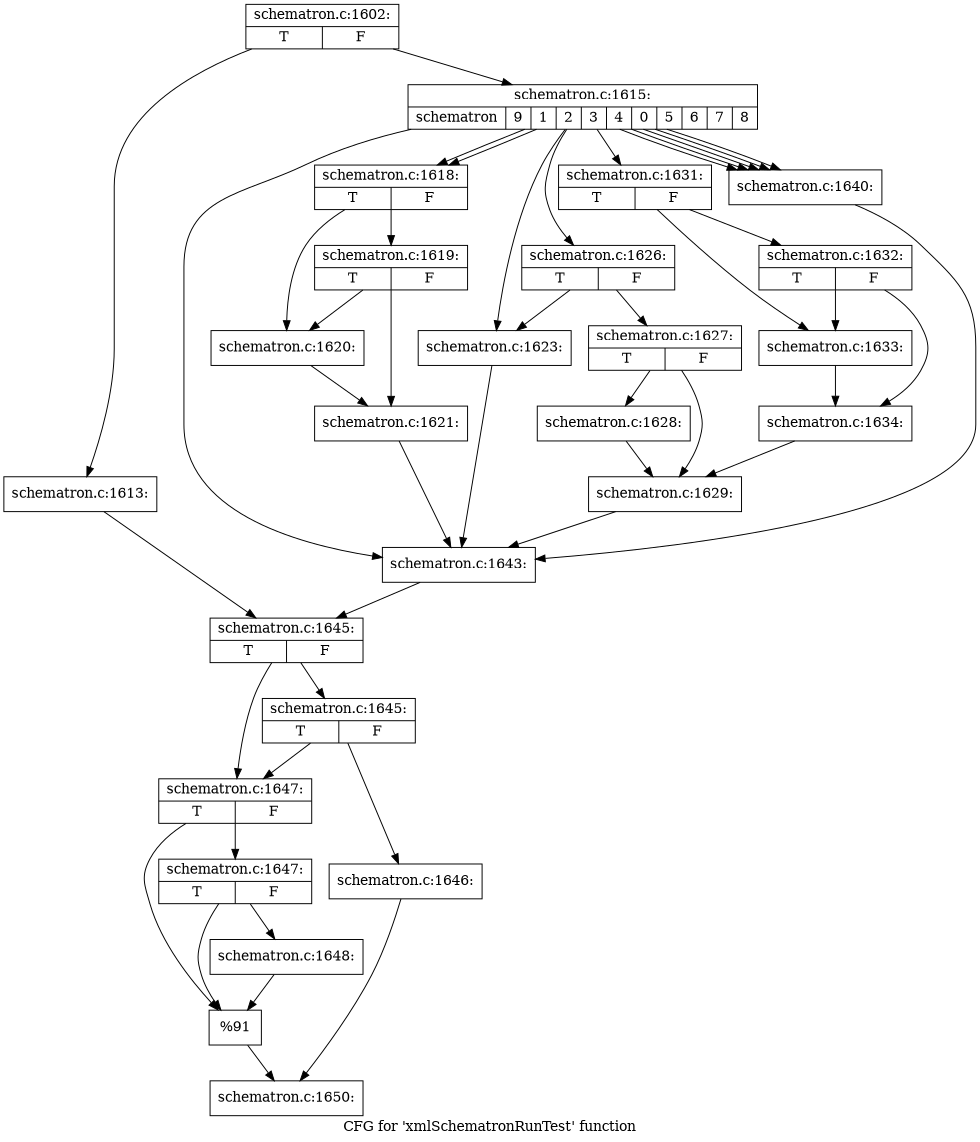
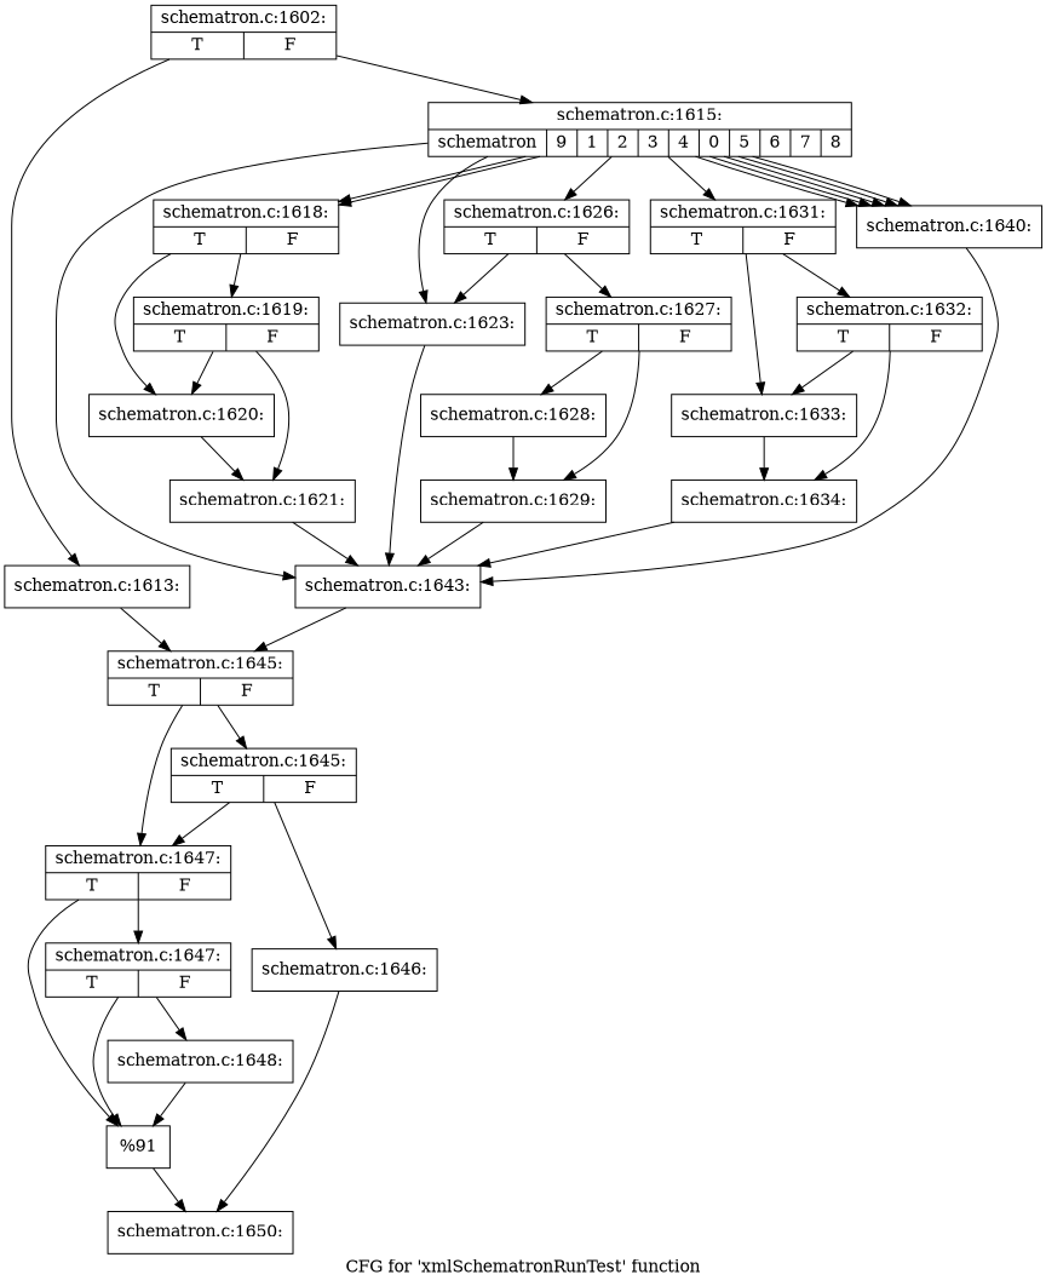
  digraph {
    label="CFG for 'xmlSchematronRunTest' function"
    node [shape=record]
    n1 [label="{schematron.c:1602:|{<s0>T|<s1>F}}"]
    n2 [label="{schematron.c:1613:}"]
    n3 [label="{schematron.c:1615:|{<s0>schematron|<s1>9|<s2>1|<s3>2|<s4>3|<s5>4|<s6>0|<s7>5|<s8>6|<s9>7|<s10>8}}"]
    n4 [label="{schematron.c:1645:|{<s0>T|<s1>F}}"]
    n5 [label="{schematron.c:1643:}"]
    n6 [label="{schematron.c:1618:|{<s0>T|<s1>F}}"]
    n7 [label="{schematron.c:1623:}"]
    n8 [label="{schematron.c:1626:|{<s0>T|<s1>F}}"]
    n9 [label="{schematron.c:1631:|{<s0>T|<s1>F}}"]
    n10 [label="{schematron.c:1640:}"]
    n11 [label="{schematron.c:1645:|{<s0>T|<s1>F}}"]
    n12 [label="{schematron.c:1647:|{<s0>T|<s1>F}}"]
    n13 [label="{schematron.c:1620:}"]
    n14 [label="{schematron.c:1619:|{<s0>T|<s1>F}}"]
    n15 [label="{schematron.c:1627:|{<s0>T|<s1>F}}"]
    n16 [label="{schematron.c:1633:}"]
    n17 [label="{schematron.c:1632:|{<s0>T|<s1>F}}"]
    n18 [label="{schematron.c:1646:}"]
    n19 [label="{%91}"]
    n20 [label="{schematron.c:1647:|{<s0>T|<s1>F}}"]
    n21 [label="{schematron.c:1621:}"]
    n22 [label="{schematron.c:1628:}"]
    n23 [label="{schematron.c:1629:}"]
    n24 [label="{schematron.c:1634:}"]
    n25 [label="{schematron.c:1650:}"]
    n26 [label="{schematron.c:1648:}"]
    n1 -> n2
    n1 -> n3
    n2 -> n4
    n3 -> n5
    n3 -> n6
    n3 -> n6
    n3 -> n7
    n3 -> n8
    n3 -> n9
    n3 -> n10
    n3 -> n10
    n3 -> n10
    n3 -> n10
    n3 -> n10
    n4 -> n11
    n4 -> n12
    n5 -> n4
    n6 -> n13
    n6 -> n14
    n7 -> n5
    n8 -> n7
    n8 -> n15
    n9 -> n16
    n9 -> n17
    n10 -> n5
    n11 -> n12
    n11 -> n18
    n12 -> n19
    n12 -> n20
    n13 -> n21
    n14 -> n13
    n14 -> n21
    n15 -> n22
    n15 -> n23
    n16 -> n24
    n17 -> n16
    n17 -> n24
    n18 -> n25
    n19 -> n25
    n20 -> n19
    n20 -> n26
    n21 -> n5
    n22 -> n23
    n23 -> n5
-   n24 -> n23
+   n24 -> n5
    n26 -> n19
  }
